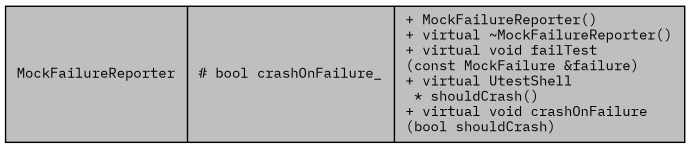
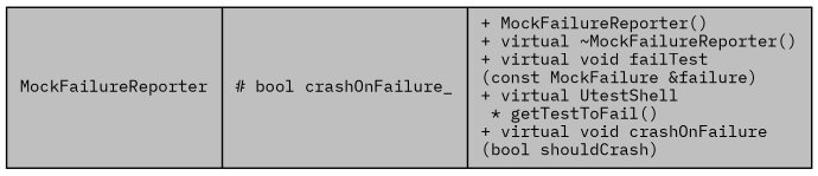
  digraph {
    rankdir=LR
    fontname="IBM Plex Mono"
-   n1 [color=black fillcolor=grey75 fontcolor=black fontname="IBM Plex Mono" fontsize=10 height=0.2 label="{MockFailureReporter\n|# bool crashOnFailure_\l|+  MockFailureReporter()\l+ virtual ~MockFailureReporter()\l+ virtual void failTest\l(const MockFailure &failure)\l+ virtual UtestShell\l * shouldCrash()\l+ virtual void crashOnFailure\l(bool shouldCrash)\l}" shape=record style=filled width=0.4]
+   n1 [color=black fillcolor=grey75 fontcolor=black fontname="IBM Plex Mono" fontsize=10 height=0.2 label="{MockFailureReporter\n|# bool crashOnFailure_\l|+  MockFailureReporter()\l+ virtual ~MockFailureReporter()\l+ virtual void failTest\l(const MockFailure &failure)\l+ virtual UtestShell\l * getTestToFail()\l+ virtual void crashOnFailure\l(bool shouldCrash)\l}" shape=record style=filled width=0.4]
  }
